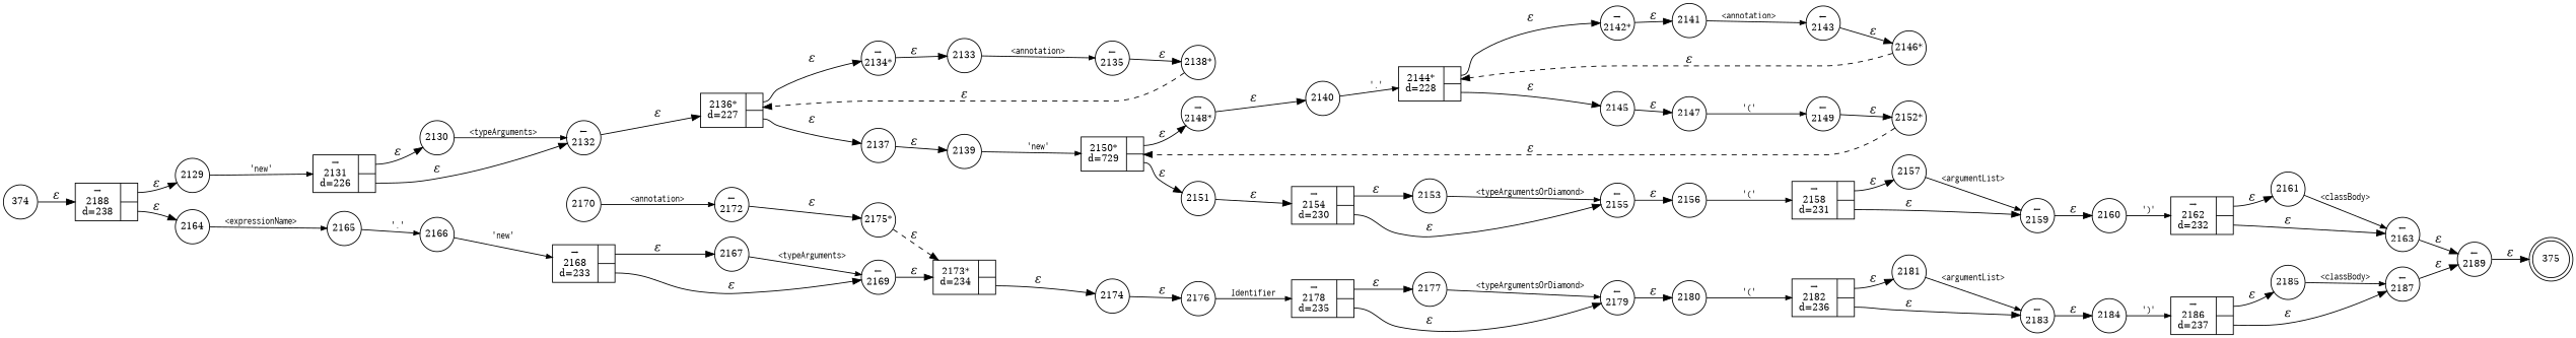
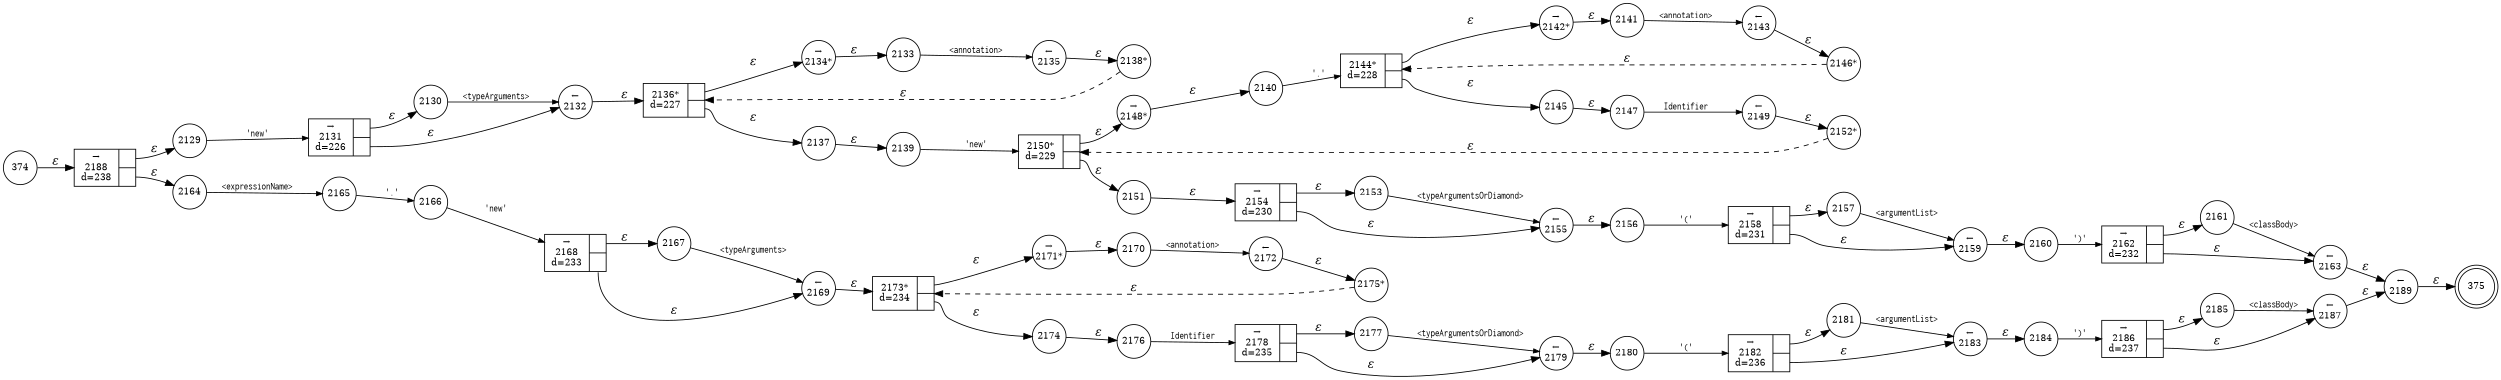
  digraph {
    rankdir=LR
    node [fixedsize=true fontsize=11 shape=circle peripheries=1]
    edge [fontname="Times-Italic"]
    n1 [label=375 shape=doublecircle width=.6 peripheries=""]
    n2 [label=2176 width=.55]
    n3 [fixedsize=false label="{&rarr;\n2178\nd=235|{<p0>|<p1>}}" shape=record]
    n4 [label=2177 width=.55]
    n5 [label="&larr;\n2179" width=.55]
    n6 [label=2180 width=.55]
    n7 [fixedsize=false label="{&rarr;\n2182\nd=236|{<p0>|<p1>}}" shape=record]
    n8 [label=2181 width=.55]
    n9 [label="&larr;\n2183" width=.55]
    n10 [label=2184 width=.55]
    n11 [fixedsize=false label="{&rarr;\n2186\nd=237|{<p0>|<p1>}}" shape=record]
    n12 [label=2185 width=.55]
    n13 [label="&larr;\n2187" width=.55]
    n14 [label="&larr;\n2189" width=.55]
    n15 [fixedsize=false label="{&rarr;\n2188\nd=238|{<p0>|<p1>}}" shape=record]
    n16 [label=2129 width=.55]
    n17 [label=2164 width=.55]
    n18 [fixedsize=false label="{&rarr;\n2131\nd=226|{<p0>|<p1>}}" shape=record]
    n19 [label=2165 width=.55]
    n20 [label=2130 width=.55]
    n21 [label="&larr;\n2132" width=.55]
    n22 [fixedsize=false label="{2136*\nd=227|{<p0>|<p1>}}" shape=record]
    n23 [label="&rarr;\n2134*" width=.55]
    n24 [label=2137 width=.55]
    n25 [label=2133 width=.55]
    n26 [label="&larr;\n2135" width=.55]
    n27 [label="2138*" width=.55]
    n28 [label=2139 width=.55]
-   n29 [fixedsize=false label="{2150*\nd=729|{<p0>|<p1>}}" shape=record]
+   n29 [fixedsize=false label="{2150*\nd=229|{<p0>|<p1>}}" shape=record]
    n30 [label="&rarr;\n2148*" width=.55]
    n31 [label=2151 width=.55]
    n32 [label=2140 width=.55]
    n33 [fixedsize=false label="{2144*\nd=228|{<p0>|<p1>}}" shape=record]
    n34 [label="&rarr;\n2142*" width=.55]
    n35 [label=2145 width=.55]
    n36 [label=2141 width=.55]
    n37 [label="&larr;\n2143" width=.55]
    n38 [label="2146*" width=.55]
    n39 [label=2147 width=.55]
    n40 [label="&larr;\n2149" width=.55]
    n41 [label="2152*" width=.55]
    n42 [fixedsize=false label="{&rarr;\n2154\nd=230|{<p0>|<p1>}}" shape=record]
    n43 [label=2153 width=.55]
    n44 [label="&larr;\n2155" width=.55]
    n45 [label=2156 width=.55]
    n46 [fixedsize=false label="{&rarr;\n2158\nd=231|{<p0>|<p1>}}" shape=record]
    n47 [label=2157 width=.55]
    n48 [label="&larr;\n2159" width=.55]
    n49 [label=2160 width=.55]
    n50 [fixedsize=false label="{&rarr;\n2162\nd=232|{<p0>|<p1>}}" shape=record]
    n51 [label=2161 width=.55]
    n52 [label="&larr;\n2163" width=.55]
    n53 [label=2166 width=.55]
    n54 [fixedsize=false label="{&rarr;\n2168\nd=233|{<p0>|<p1>}}" shape=record]
    n55 [label=374 width=.55]
    n56 [label=2167 width=.55]
    n57 [label="&larr;\n2169" width=.55]
    n58 [fixedsize=false label="{2173*\nd=234|{<p0>|<p1>}}" shape=record]
+   n59 [label="&rarr;\n2171*" width=.55]
    n60 [label=2174 width=.55]
    n61 [label=2170 width=.55]
    n62 [label="&larr;\n2172" width=.55]
    n63 [label="2175*" width=.55]
    n2 -> n3 [arrowhead=normal arrowsize=.7 fontname=Courier fontsize=11 label=Identifier]
    n3 -> n4 [label="&epsilon;" tailport=p0]
    n3 -> n5 [label="&epsilon;" tailport=p1]
    n4 -> n5 [arrowhead=normal arrowsize=.7 fontname=Courier fontsize=11 label="<typeArgumentsOrDiamond>"]
    n5 -> n6 [label="&epsilon;"]
    n6 -> n7 [arrowhead=normal arrowsize=.7 fontname=Courier fontsize=11 label="'('"]
    n7 -> n8 [label="&epsilon;" tailport=p0]
    n7 -> n9 [label="&epsilon;" tailport=p1]
    n8 -> n9 [arrowhead=normal arrowsize=.7 fontname=Courier fontsize=11 label="<argumentList>"]
    n9 -> n10 [label="&epsilon;"]
    n10 -> n11 [arrowhead=normal arrowsize=.7 fontname=Courier fontsize=11 label="')'"]
    n11 -> n12 [label="&epsilon;" tailport=p0]
    n11 -> n13 [label="&epsilon;" tailport=p1]
    n12 -> n13 [arrowhead=normal arrowsize=.7 fontname=Courier fontsize=11 label="<classBody>"]
    n13 -> n14 [label="&epsilon;"]
    n14 -> n1 [label="&epsilon;"]
    n15 -> n16 [label="&epsilon;" tailport=p0]
    n15 -> n17 [label="&epsilon;" tailport=p1]
    n16 -> n18 [arrowhead=normal arrowsize=.7 fontname=Courier fontsize=11 label="'new'"]
    n17 -> n19 [arrowhead=normal arrowsize=.7 fontname=Courier fontsize=11 label="<expressionName>"]
    n18 -> n20 [label="&epsilon;" tailport=p0]
    n18 -> n21 [label="&epsilon;" tailport=p1]
    n19 -> n53 [arrowhead=normal arrowsize=.7 fontname=Courier fontsize=11 label="'.'"]
    n20 -> n21 [arrowhead=normal arrowsize=.7 fontname=Courier fontsize=11 label="<typeArguments>"]
    n21 -> n22 [label="&epsilon;"]
    n22 -> n23 [label="&epsilon;" tailport=p0]
    n22 -> n24 [label="&epsilon;" tailport=p1]
    n23 -> n25 [label="&epsilon;"]
    n24 -> n28 [label="&epsilon;"]
    n25 -> n26 [arrowhead=normal arrowsize=.7 fontname=Courier fontsize=11 label="<annotation>"]
    n26 -> n27 [label="&epsilon;"]
    n27 -> n22 [label="&epsilon;" style=dashed]
    n28 -> n29 [arrowhead=normal arrowsize=.7 fontname=Courier fontsize=11 label="'new'"]
    n29 -> n30 [label="&epsilon;" tailport=p0]
    n29 -> n31 [label="&epsilon;" tailport=p1]
    n30 -> n32 [label="&epsilon;"]
    n31 -> n42 [label="&epsilon;"]
    n32 -> n33 [arrowhead=normal arrowsize=.7 fontname=Courier fontsize=11 label="'.'"]
    n33 -> n34 [label="&epsilon;" tailport=p0]
    n33 -> n35 [label="&epsilon;" tailport=p1]
    n34 -> n36 [label="&epsilon;"]
    n35 -> n39 [label="&epsilon;"]
    n36 -> n37 [arrowhead=normal arrowsize=.7 fontname=Courier fontsize=11 label="<annotation>"]
    n37 -> n38 [label="&epsilon;"]
    n38 -> n33 [label="&epsilon;" style=dashed]
-   n39 -> n40 [arrowhead=normal arrowsize=.7 fontname=Courier fontsize=11 label="'('"]
+   n39 -> n40 [arrowhead=normal arrowsize=.7 fontname=Courier fontsize=11 label=Identifier]
    n40 -> n41 [label="&epsilon;"]
    n41 -> n29 [label="&epsilon;" style=dashed]
    n42 -> n43 [label="&epsilon;" tailport=p0]
    n42 -> n44 [label="&epsilon;" tailport=p1]
    n43 -> n44 [arrowhead=normal arrowsize=.7 fontname=Courier fontsize=11 label="<typeArgumentsOrDiamond>"]
    n44 -> n45 [label="&epsilon;"]
    n45 -> n46 [arrowhead=normal arrowsize=.7 fontname=Courier fontsize=11 label="'('"]
    n46 -> n47 [label="&epsilon;" tailport=p0]
    n46 -> n48 [label="&epsilon;" tailport=p1]
    n47 -> n48 [arrowhead=normal arrowsize=.7 fontname=Courier fontsize=11 label="<argumentList>"]
    n48 -> n49 [label="&epsilon;"]
    n49 -> n50 [arrowhead=normal arrowsize=.7 fontname=Courier fontsize=11 label="')'"]
    n50 -> n51 [label="&epsilon;" tailport=p0]
    n50 -> n52 [label="&epsilon;" tailport=p1]
    n51 -> n52 [arrowhead=normal arrowsize=.7 fontname=Courier fontsize=11 label="<classBody>"]
    n52 -> n14 [label="&epsilon;"]
    n53 -> n54 [arrowhead=normal arrowsize=.7 fontname=Courier fontsize=11 label="'new'"]
    n54 -> n56 [label="&epsilon;" tailport=p0]
    n54 -> n57 [label="&epsilon;" tailport=p1]
    n55 -> n15 [label="&epsilon;"]
    n56 -> n57 [arrowhead=normal arrowsize=.7 fontname=Courier fontsize=11 label="<typeArguments>"]
    n57 -> n58 [label="&epsilon;"]
+   n58 -> n59 [label="&epsilon;" tailport=p0]
    n58 -> n60 [label="&epsilon;" tailport=p1]
+   n59 -> n61 [label="&epsilon;"]
    n60 -> n2 [label="&epsilon;"]
    n61 -> n62 [arrowhead=normal arrowsize=.7 fontname=Courier fontsize=11 label="<annotation>"]
    n62 -> n63 [label="&epsilon;"]
    n63 -> n58 [label="&epsilon;" style=dashed]
  }
